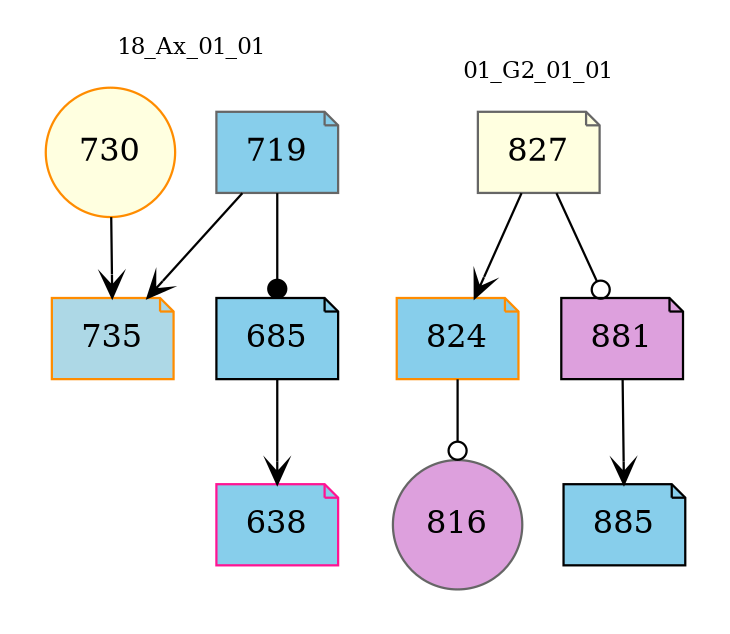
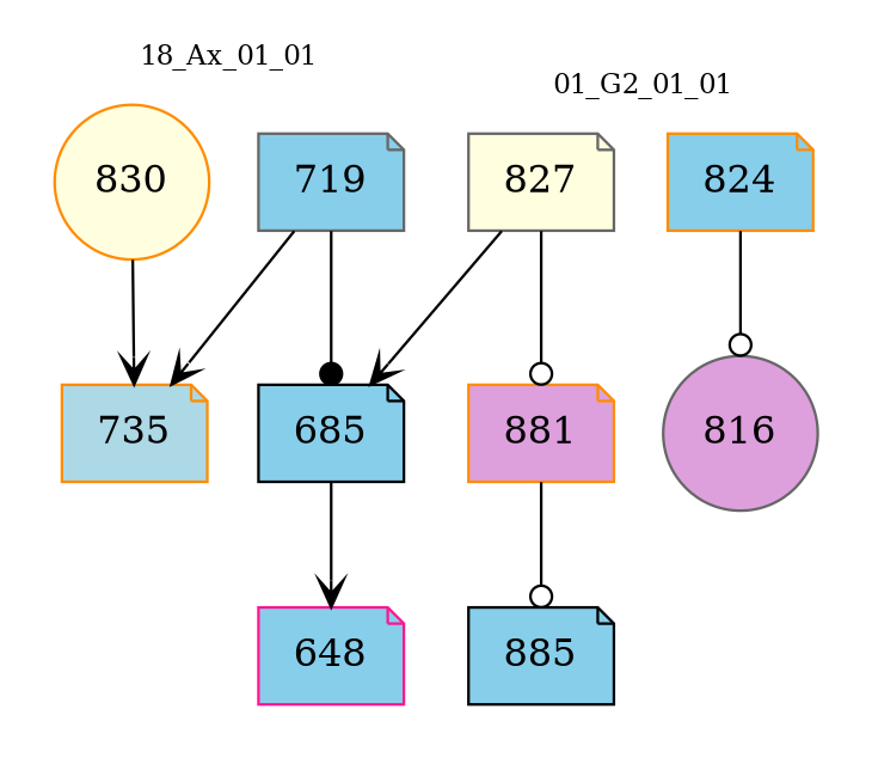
  digraph {
    node [color=gray40 fillcolor=skyblue shape=note style=filled]
    edge [arrowhead=vee color=black]
    n1 [label=719]
    n2 [color=black label=685]
-   n3 [color=darkorange fillcolor=lightyellow label=730 shape=circle]
-   n4 [color=deeppink label=638]
+   n3 [color=darkorange fillcolor=lightyellow label=830 shape=circle]
+   n4 [color=deeppink label=648]
    n5 [color=darkorange fillcolor=lightblue label=735]
    n6 [fillcolor=lightyellow label=827]
    n7 [color=darkorange label=824]
-   n8 [color=black fillcolor=plum label=881]
+   n8 [color=darkorange fillcolor=plum label=881]
    n9 [fillcolor=plum label=816 shape=circle]
    n10 [color=black label=885]
    subgraph cluster_1 {
      color=white
      fontsize=10
      label="18_Ax_01_01"
      n1
      n2
      n3
      n4
      n5
    }
    subgraph cluster_2 {
      color=white
      fontsize=10
      label="01_G2_01_01"
      n6
      n7
      n8
      n9
      n10
    }
    n1 -> n2 [arrowhead=dot]
    n1 -> n5
    n2 -> n4
    n3 -> n5
-   n6 -> n7
+   n6 -> n2
    n6 -> n8 [arrowhead=odot]
    n7 -> n9 [arrowhead=odot]
-   n8 -> n10
+   n8 -> n10 [arrowhead=odot]
  }
